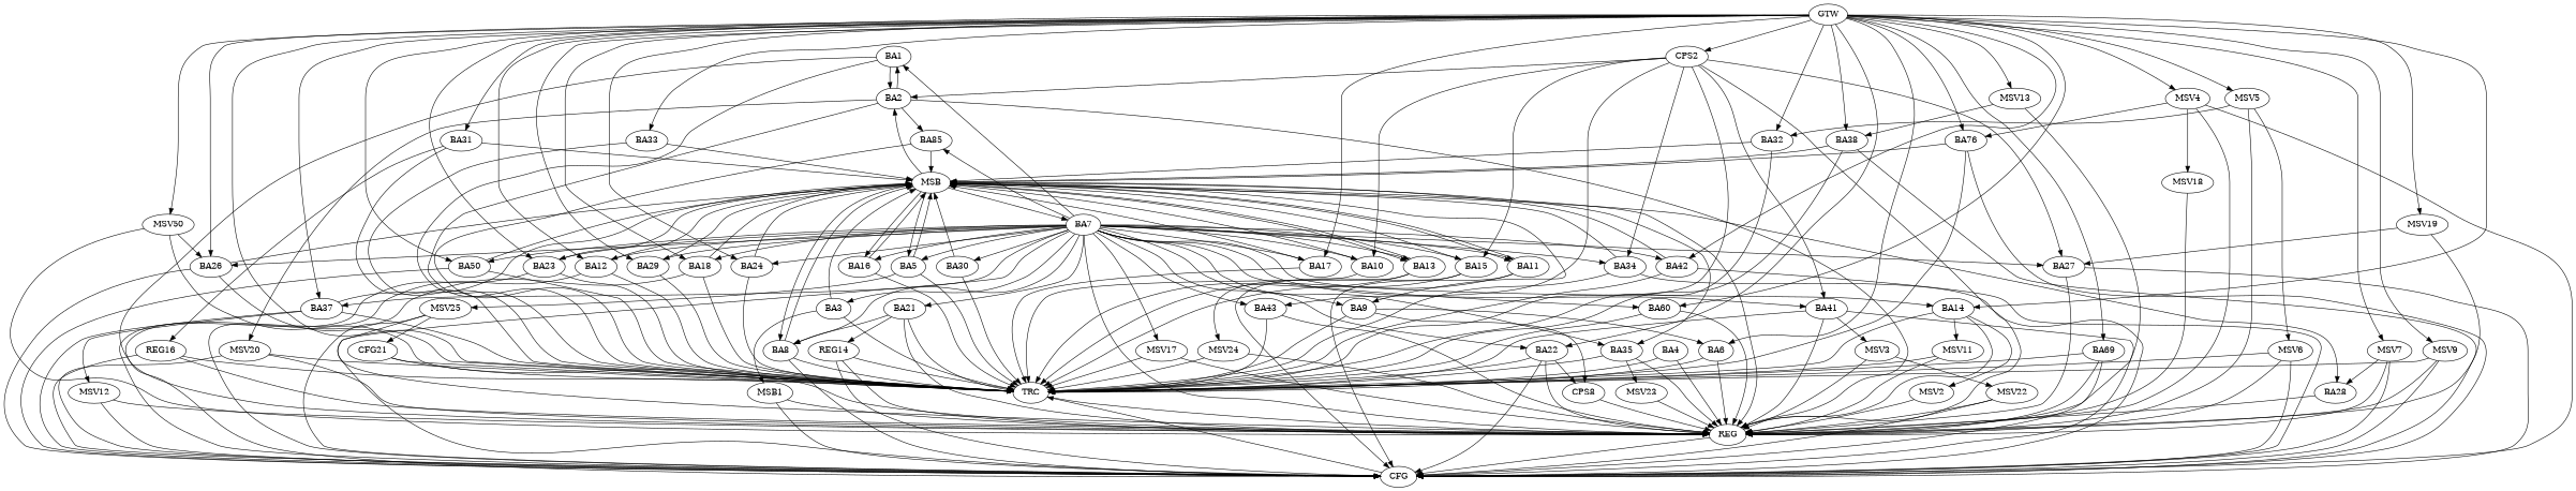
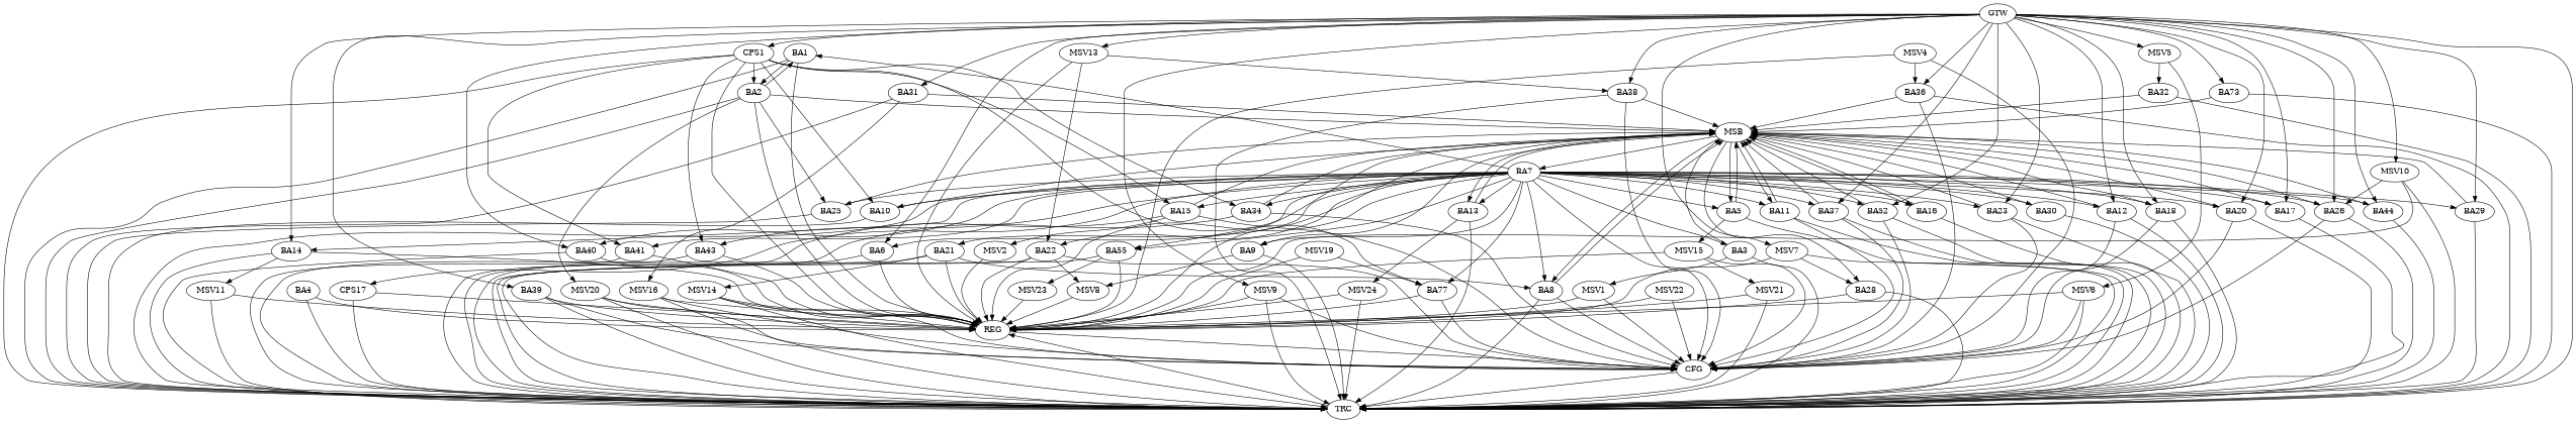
  strict digraph {
    n1 [label=BA1]
    n2 [label=BA2]
    n3 [label=REG]
    n4 [label=TRC]
    n5 [label=MSV20]
-   n6 [label=BA85]
+   n6 [label=BA25]
    n7 [label=CFG]
    n8 [label=BA3]
    n9 [label=MSB]
-   n10 [label=MSB1]
+   n10 [label=MSV1]
    n11 [label=BA5]
    n12 [label=BA7]
    n13 [label=BA8]
    n14 [label=BA9]
    n15 [label=BA11]
    n16 [label=BA13]
    n17 [label=BA16]
-   n18 [label=BA35]
+   n18 [label=BA55]
    n19 [label=BA28]
    n20 [label=BA4]
-   n21 [label=MSV25]
-   n22 [label=CFG21]
+   n21 [label=MSV15]
+   n22 [label=MSV21]
    n23 [label=BA6]
    n24 [label=BA10]
    n25 [label=BA12]
    n26 [label=BA14]
    n27 [label=BA15]
    n28 [label=BA17]
    n29 [label=BA18]
-   n30 [label=BA50]
+   n30 [label=BA20]
    n31 [label=BA21]
    n32 [label=BA22]
    n33 [label=BA23]
-   n34 [label=BA24]
+   n34 [label=BA44]
    n35 [label=BA26]
-   n36 [label=BA27]
+   n36 [label=BA77]
    n37 [label=BA29]
    n38 [label=BA30]
    n39 [label=BA34]
    n40 [label=BA37]
-   n41 [label=BA60]
+   n41 [label=BA40]
    n42 [label=BA41]
-   n43 [label=BA42]
+   n43 [label=BA52]
    n44 [label=BA43]
-   n45 [label=MSV17]
-   n46 [label=CPS8]
+   n45 [label=CPS17]
+   n46 [label=MSV8]
    n47 [label=MSV24]
    n48 [label=MSV2]
    n49 [label=MSV11]
-   n50 [label=REG14]
+   n50 [label=MSV14]
    n51 [label=MSV23]
-   n52 [label=MSV12]
-   n53 [label=MSV3]
    n54 [label=BA31]
-   n55 [label=REG16]
+   n55 [label=MSV16]
    n56 [label=BA32]
-   n57 [label=BA33]
-   n58 [label=BA76]
+   n57 [label=BA73]
+   n58 [label=BA36]
    n59 [label=BA38]
-   n60 [label=BA69]
+   n60 [label=BA39]
    n61 [label=MSV22]
-   n62 [label=CPS2]
+   n62 [label=CPS1]
    n63 [label=GTW]
    n64 [label=MSV4]
    n65 [label=MSV5]
    n66 [label=MSV7]
    n67 [label=MSV9]
-   n68 [label=MSV50]
+   n68 [label=MSV10]
    n69 [label=MSV13]
    n70 [label=MSV19]
-   n71 [label=MSV18]
    n72 [label=MSV6]
    n1 -> n2
    n1 -> n3
    n1 -> n4
    n2 -> n1
    n2 -> n3
    n2 -> n4
    n2 -> n5
    n2 -> n6
    n3 -> n7
    n4 -> n3
    n5 -> n3
    n5 -> n4
    n5 -> n7
    n6 -> n4
    n6 -> n9
    n7 -> n4
    n8 -> n4
    n8 -> n9
    n8 -> n10
-   n9 -> n2
+   n2 -> n9
    n9 -> n3
    n9 -> n11
    n9 -> n12
    n9 -> n13
    n9 -> n14
    n9 -> n15
    n9 -> n16
    n9 -> n17
    n9 -> n18
    n9 -> n19
    n10 -> n3
    n10 -> n7
    n11 -> n4
    n11 -> n9
    n11 -> n21
    n12 -> n1
    n12 -> n3
+   n12 -> n4
    n12 -> n6
    n12 -> n7
    n12 -> n8
    n12 -> n11
    n12 -> n13
    n12 -> n14
    n12 -> n15
    n12 -> n16
    n12 -> n17
    n12 -> n18
-   n14 -> n23
+   n12 -> n23
    n12 -> n24
    n12 -> n25
    n12 -> n26
    n12 -> n27
    n12 -> n28
    n12 -> n29
    n12 -> n30
    n12 -> n31
    n12 -> n32
    n12 -> n33
    n12 -> n34
    n12 -> n35
    n12 -> n36
    n12 -> n37
    n12 -> n38
    n12 -> n39
    n12 -> n40
    n12 -> n41
    n12 -> n42
    n12 -> n43
    n12 -> n44
    n12 -> n45
    n13 -> n4
    n13 -> n7
    n13 -> n9
    n14 -> n4
    n14 -> n46
    n15 -> n4
    n15 -> n7
    n15 -> n9
    n16 -> n4
    n16 -> n9
    n16 -> n47
    n17 -> n4
    n17 -> n9
    n18 -> n3
    n18 -> n4
    n18 -> n51
    n19 -> n3
+   n19 -> n4
    n20 -> n3
    n20 -> n4
    n21 -> n3
    n21 -> n7
    n21 -> n22
    n22 -> n3
    n22 -> n4
    n23 -> n3
    n23 -> n4
    n24 -> n4
    n24 -> n9
    n25 -> n4
    n25 -> n7
    n25 -> n9
    n26 -> n3
    n26 -> n4
-   n26 -> n48
+   n27 -> n48
    n26 -> n49
    n27 -> n4
    n27 -> n7
    n27 -> n9
    n28 -> n4
    n28 -> n9
    n29 -> n4
    n29 -> n7
    n29 -> n9
    n30 -> n4
    n30 -> n7
    n30 -> n9
    n31 -> n3
    n31 -> n4
    n31 -> n13
    n31 -> n50
    n32 -> n3
    n32 -> n4
    n32 -> n7
    n32 -> n46
    n33 -> n4
    n33 -> n7
    n33 -> n9
    n34 -> n4
    n34 -> n9
    n35 -> n4
    n35 -> n7
    n35 -> n9
    n36 -> n3
    n36 -> n7
    n37 -> n4
    n37 -> n9
    n38 -> n4
    n38 -> n9
    n39 -> n4
    n39 -> n7
    n39 -> n9
    n40 -> n4
    n40 -> n7
    n40 -> n9
-   n40 -> n52
    n41 -> n3
    n41 -> n4
    n42 -> n3
    n42 -> n4
-   n42 -> n7
-   n42 -> n53
    n43 -> n4
    n43 -> n7
    n43 -> n9
    n44 -> n3
    n44 -> n4
    n45 -> n3
    n45 -> n4
    n46 -> n3
    n47 -> n3
    n47 -> n4
    n48 -> n3
    n49 -> n3
    n49 -> n4
    n50 -> n3
    n50 -> n4
    n50 -> n7
    n51 -> n3
-   n52 -> n3
-   n52 -> n7
-   n53 -> n3
-   n53 -> n61
    n54 -> n4
    n54 -> n9
    n54 -> n55
    n55 -> n3
    n55 -> n4
    n55 -> n7
    n56 -> n4
    n56 -> n9
    n57 -> n4
    n57 -> n9
    n58 -> n4
    n58 -> n7
    n58 -> n9
    n59 -> n4
    n59 -> n7
    n59 -> n9
    n60 -> n3
    n60 -> n4
    n60 -> n7
    n61 -> n3
    n61 -> n7
    n62 -> n2
    n62 -> n3
    n62 -> n4
    n62 -> n24
    n62 -> n27
    n62 -> n36
    n62 -> n39
    n62 -> n42
    n62 -> n44
    n63 -> n4
    n63 -> n23
    n63 -> n25
    n63 -> n26
    n63 -> n28
    n63 -> n29
    n63 -> n30
-   n63 -> n32
+   n69 -> n32
    n63 -> n33
    n63 -> n34
    n63 -> n35
    n63 -> n37
    n63 -> n40
    n63 -> n41
    n63 -> n43
    n63 -> n54
-   n63 -> n56
    n63 -> n57
    n63 -> n58
    n63 -> n59
    n63 -> n60
    n63 -> n62
-   n63 -> n64
    n63 -> n65
    n63 -> n66
    n63 -> n67
    n63 -> n68
    n63 -> n69
-   n63 -> n70
    n64 -> n3
    n64 -> n7
    n64 -> n58
-   n64 -> n71
-   n65 -> n3
    n65 -> n56
    n65 -> n72
    n66 -> n3
-   n66 -> n7
+   n66 -> n4
    n66 -> n19
    n67 -> n3
    n67 -> n4
    n67 -> n7
    n68 -> n3
    n68 -> n4
    n68 -> n35
    n69 -> n3
    n69 -> n59
    n70 -> n3
    n70 -> n36
-   n71 -> n3
    n72 -> n3
    n72 -> n4
    n72 -> n7
  }
